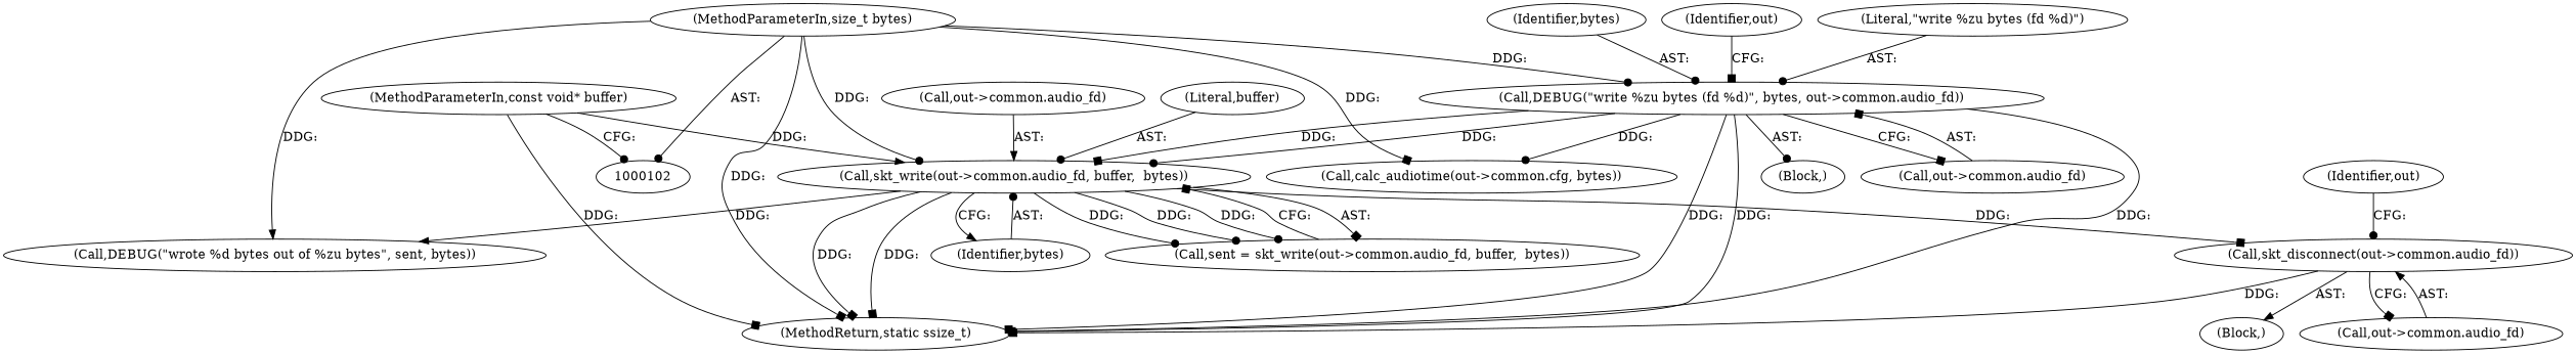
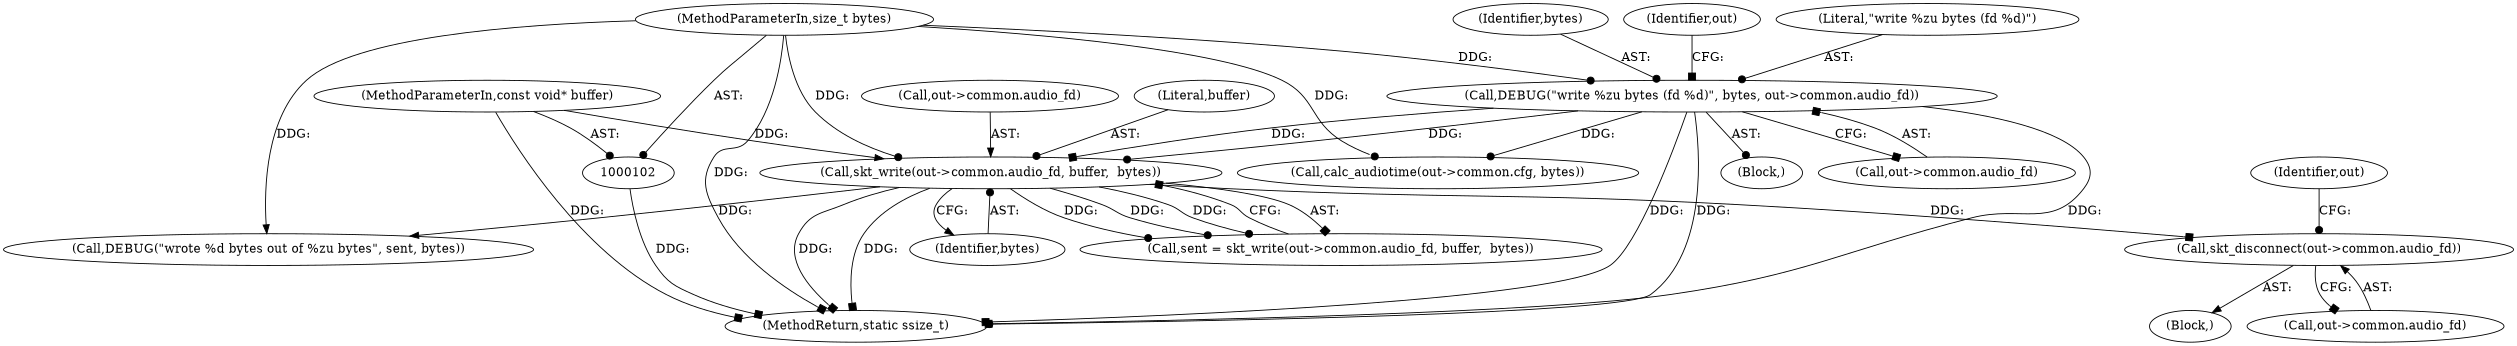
  digraph {
    edge [arrowhead=box]
    n1 [label="(Call,skt_disconnect(out->common.audio_fd))"]
    n2 [label="(Block,)"]
    n3 [label="(Call,out->common.audio_fd)"]
    n4 [label="(MethodReturn,static ssize_t)"]
    n5 [label="(Call,skt_write(out->common.audio_fd, buffer,  bytes))"]
    n6 [label="(Call,sent = skt_write(out->common.audio_fd, buffer,  bytes))"]
    n7 [label="(Call,DEBUG(\"wrote %d bytes out of %zu bytes\", sent, bytes))"]
    n8 [label="(Identifier,bytes)"]
    n9 [label="(Call,DEBUG(\"write %zu bytes (fd %d)\", bytes, out->common.audio_fd))"]
    n10 [label="(Call,calc_audiotime(out->common.cfg, bytes))"]
    n11 [label="(Block,)"]
    n12 [label="(Call,out->common.audio_fd)"]
    n13 [label="(MethodParameterIn,size_t bytes)"]
    1000102
    n15 [label="(MethodParameterIn,const void* buffer)"]
    n16 [label="(Identifier,bytes)"]
    n17 [label="(Identifier,out)"]
    n18 [label="(Call,out->common.audio_fd)"]
    n19 [label="(Identifier,out)"]
    n20 [label="(Literal,buffer)"]
    n21 [label="(Literal,\"write %zu bytes (fd %d)\")"]
    n1 -> n2 [arrowhead=normal label="AST: "]
    n1 -> n3 [label="CFG: "]
-   n1 -> n4 [label="DDG: "]
+   1000102 -> n4 [label="DDG: "]
    n3 -> n1 [arrowhead=normal label="AST: "]
    n5 -> n1 [label="DDG: "]
    n5 -> n4 [label="DDG: "]
    n5 -> n4 [label="DDG: "]
    n5 -> n6 [label="AST: "]
    n5 -> n6 [arrowhead=dot label="DDG: "]
    n5 -> n6 [arrowhead=dot label="DDG: "]
    n5 -> n6 [arrowhead=dot label="DDG: "]
    n5 -> n7 [arrowhead=normal label="DDG: "]
    n5 -> n8 [arrowhead=normal label="CFG: "]
    n6 -> n5 [label="CFG: "]
    n8 -> n5 [arrowhead=dot label="AST: "]
    n9 -> n4 [arrowhead=dot label="DDG: "]
    n9 -> n4 [label="DDG: "]
    n9 -> n4 [label="DDG: "]
    n9 -> n5 [arrowhead=dot label="DDG: "]
    n9 -> n5 [label="DDG: "]
    n9 -> n10 [arrowhead=dot label="DDG: "]
    n9 -> n11 [arrowhead=dot label="AST: "]
    n9 -> n12 [label="CFG: "]
    n12 -> n9 [label="AST: "]
    n13 -> n4 [label="DDG: "]
    n13 -> n5 [arrowhead=dot label="DDG: "]
    n13 -> n7 [arrowhead=normal label="DDG: "]
    n13 -> n9 [arrowhead=dot label="DDG: "]
-   n13 -> n10 [label="DDG: "]
+   n13 -> n10 [arrowhead=dot label="DDG: "]
    n13 -> 1000102 [arrowhead=dot label="AST: "]
    n15 -> n4 [label="DDG: "]
    n15 -> n5 [arrowhead=normal label="DDG: "]
-   n15 -> 1000102 [arrowhead=dot label="CFG: "]
+   n15 -> 1000102 [arrowhead=dot label="AST: "]
    n16 -> n9 [arrowhead=dot label="AST: "]
    n17 -> n9 [label="CFG: "]
    n18 -> n5 [arrowhead=normal label="AST: "]
    n19 -> n1 [arrowhead=dot label="CFG: "]
    n20 -> n5 [arrowhead=dot label="AST: "]
    n21 -> n9 [arrowhead=dot label="AST: "]
  }
